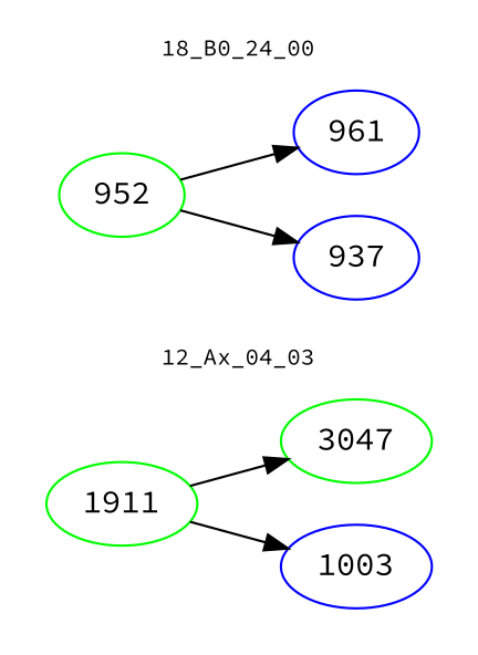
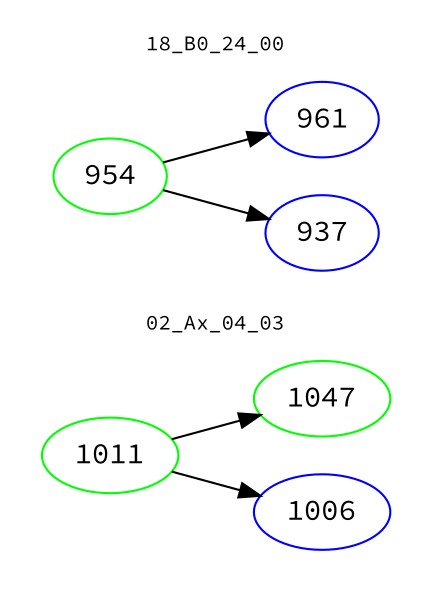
  digraph {
    fontname="Source Code Pro"
    rankdir=LR
    node [color=green fontname="Source Code Pro"]
    edge [color=black fontname="Source Code Pro"]
-   n1 [label=1911]
-   n2 [color=blue label=1003]
-   n3 [label=3047]
-   n4 [label=952]
+   n1 [label=1011]
+   n2 [color=blue label=1006]
+   n3 [label=1047]
+   n4 [label=954]
    n5 [color=blue label=937]
    n6 [color=blue label=961]
    subgraph cluster_1 {
      color=white
      fontsize=10
-     label="12_Ax_04_03"
+     label="02_Ax_04_03"
      n1
      n2
      n3
    }
    subgraph cluster_2 {
      color=white
      fontsize=10
      label="18_B0_24_00"
      n4
      n5
      n6
    }
    n1 -> n2
    n1 -> n3
    n4 -> n5
    n4 -> n6
  }
